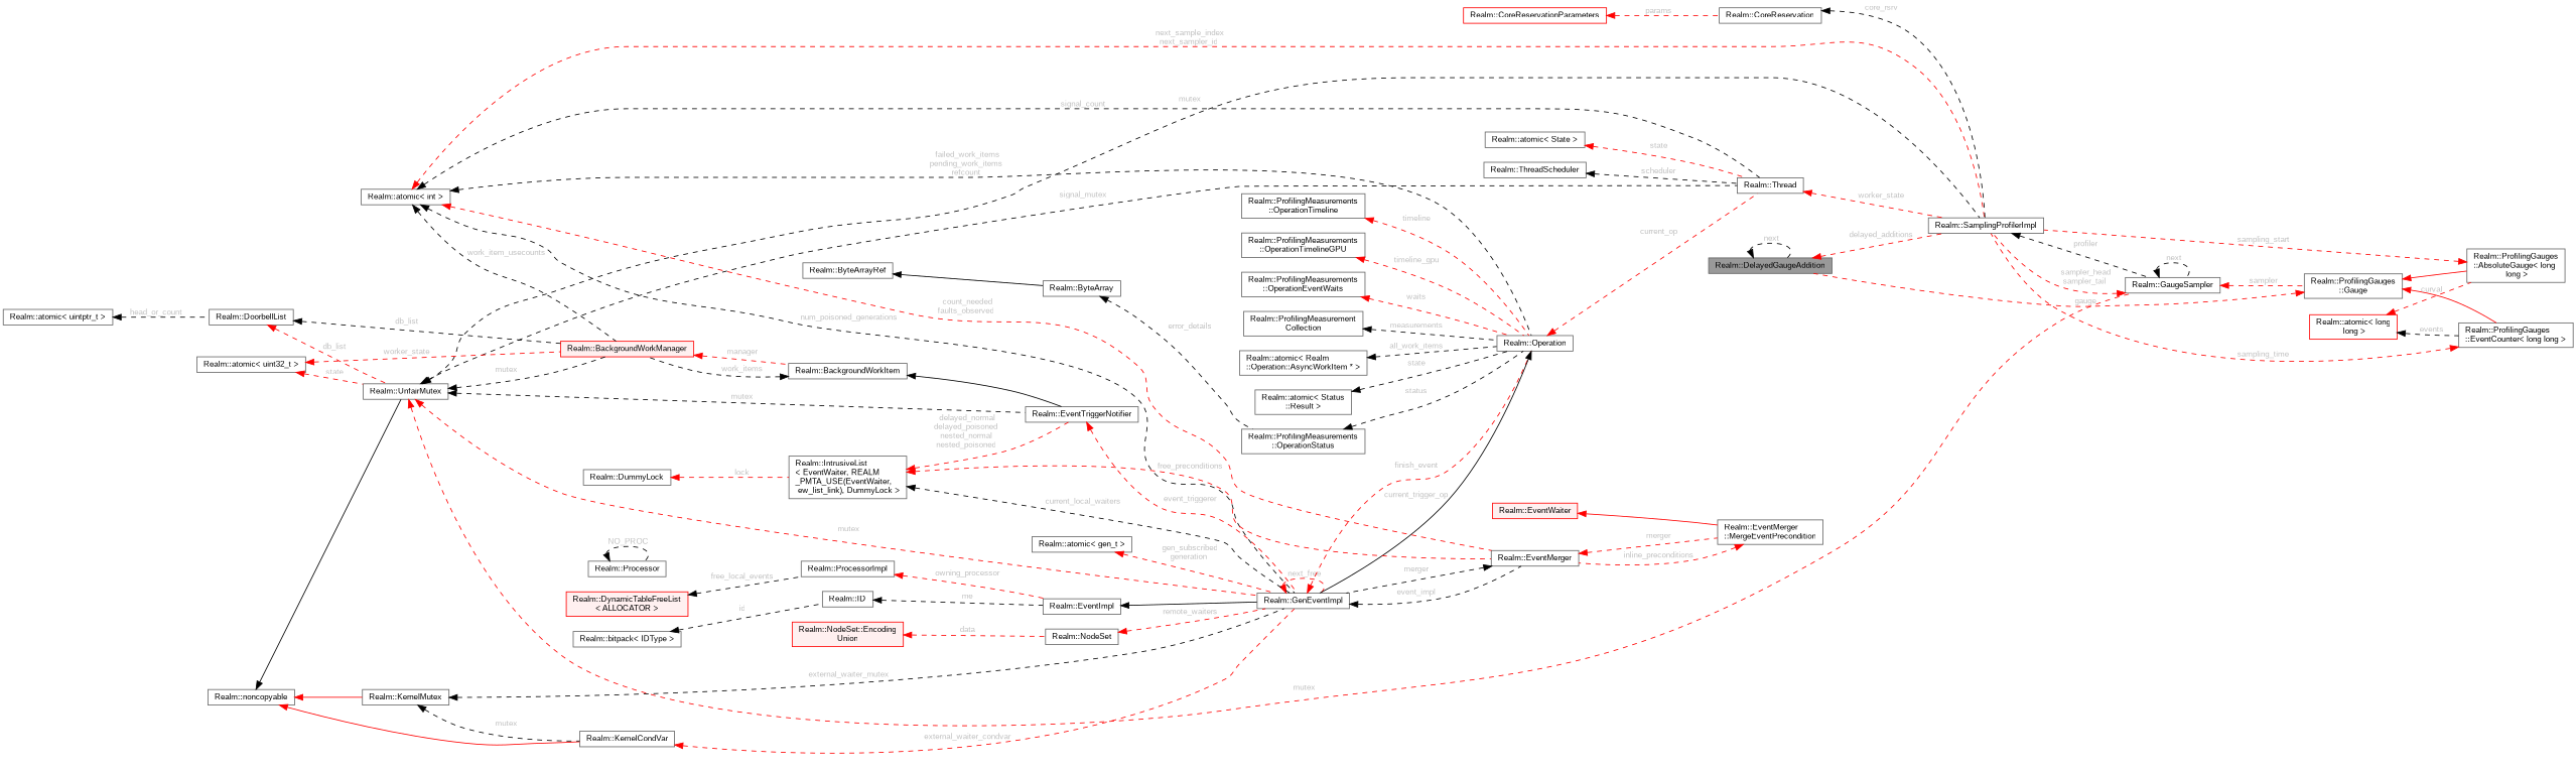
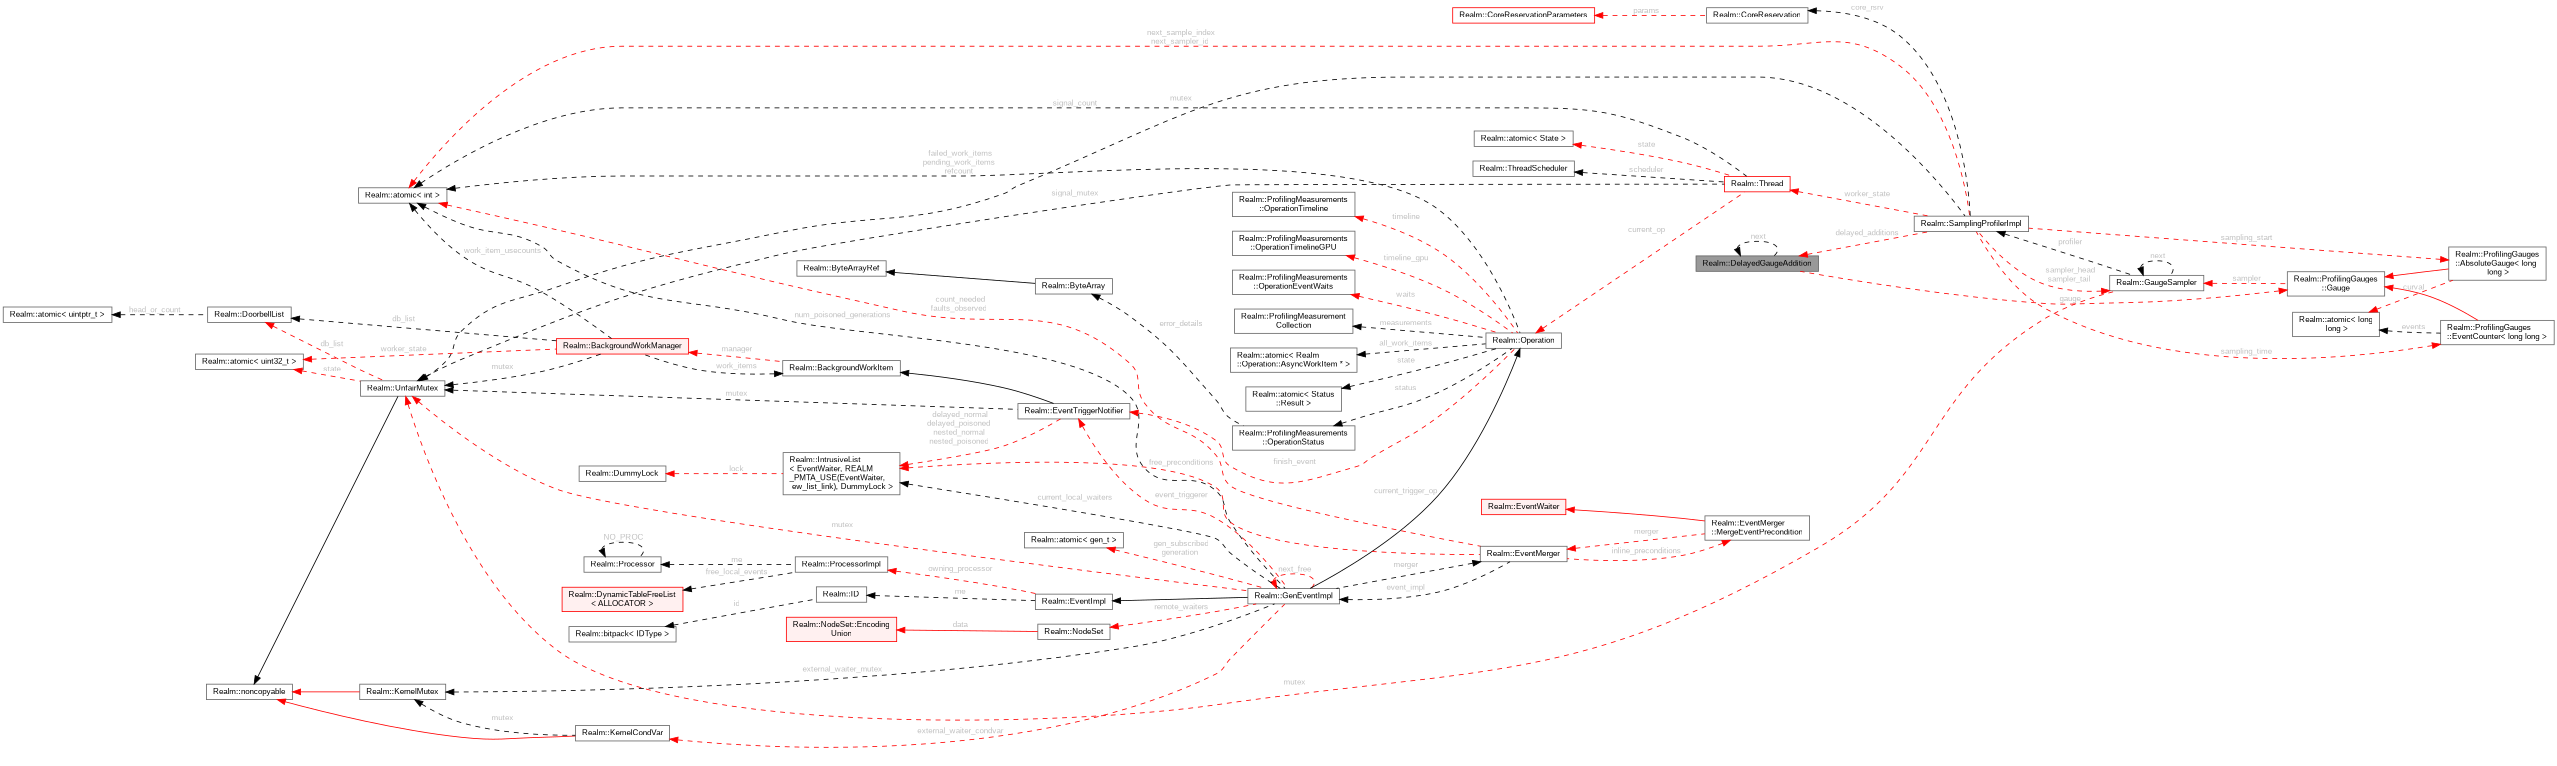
  digraph {
    fontname="Liberation Sans"
    rankdir=LR
    node [color=gray40 fillcolor=white fontname="Liberation Sans" fontsize=10 shape=box style=filled]
    edge [color=red dir=back fontcolor=grey fontname="Liberation Sans" fontsize=10 labelfontname=Helvetica labelfontsize=10 style=dashed]
    n1 [fillcolor=grey60 fontcolor=black height=0.2 label="Realm::DelayedGaugeAddition" width=0.4]
    n2 [height=0.2 label="Realm::SamplingProfilerImpl" width=0.4]
    n3 [height=0.2 label="Realm::GaugeSampler" width=0.4]
    n4 [height=0.2 label="Realm::ProfilingGauges\l::Gauge" width=0.4]
    n5 [height=0.2 label="Realm::ProfilingGauges\l::AbsoluteGauge\< long\l long \>" width=0.4]
    n6 [height=0.2 label="Realm::ProfilingGauges\l::EventCounter\< long long \>" width=0.4]
    n7 [height=0.2 label="Realm::UnfairMutex" width=0.4]
-   n8 [height=0.2 label="Realm::Thread" width=0.4]
+   n8 [color=red height=0.2 label="Realm::Thread" width=0.4]
    n9 [height=0.2 label="Realm::GenEventImpl" width=0.4]
    n10 [height=0.2 label="Realm::EventTriggerNotifier" width=0.4]
    n11 [color=red fillcolor="#FFF0F0" height=0.2 label="Realm::BackgroundWorkManager" width=0.4]
    n12 [height=0.2 label="Realm::Operation" width=0.4]
    n13 [height=0.2 label="Realm::EventMerger" width=0.4]
    n14 [height=0.2 label="Realm::BackgroundWorkItem" width=0.4]
    n15 [height=0.2 label="Realm::noncopyable" width=0.4]
    n16 [height=0.2 label="Realm::KernelMutex" width=0.4]
    n17 [height=0.2 label="Realm::KernelCondVar" width=0.4]
    n18 [height=0.2 label="Realm::atomic\< uint32_t \>" width=0.4]
    n19 [height=0.2 label="Realm::DoorbellList" width=0.4]
    n20 [height=0.2 label="Realm::atomic\< uintptr_t \>" width=0.4]
    n21 [height=0.2 label="Realm::atomic\< int \>" width=0.4]
    n22 [height=0.2 label="Realm::EventMerger\l::MergeEventPrecondition" width=0.4]
    n23 [height=0.2 label="Realm::CoreReservation" width=0.4]
    n24 [color=red height=0.2 label="Realm::CoreReservationParameters" width=0.4]
    n25 [height=0.2 label="Realm::atomic\< State \>" width=0.4]
    n26 [height=0.2 label="Realm::ThreadScheduler" width=0.4]
    n27 [height=0.2 label="Realm::EventImpl" width=0.4]
    n28 [height=0.2 label="Realm::ID" width=0.4]
    n29 [height=0.2 label="Realm::bitpack\< IDType \>" width=0.4]
    n30 [height=0.2 label="Realm::ProcessorImpl" width=0.4]
    n31 [color=red fillcolor="#FFF0F0" height=0.2 label="Realm::DynamicTableFreeList\l\< ALLOCATOR \>" width=0.4]
    n32 [height=0.2 label="Realm::Processor" width=0.4]
    n33 [height=0.2 label="Realm::atomic\< gen_t \>" width=0.4]
    n34 [color=red fillcolor="#FFF0F0" height=0.2 label="Realm::EventWaiter" width=0.4]
    n35 [height=0.2 label="Realm::IntrusiveList\l\< EventWaiter, REALM\l_PMTA_USE(EventWaiter,\l ew_list_link), DummyLock \>" width=0.4]
    n36 [height=0.2 label="Realm::DummyLock" width=0.4]
    n37 [height=0.2 label="Realm::NodeSet" width=0.4]
    n38 [color=red fillcolor="#FFF0F0" height=0.2 label="Realm::NodeSet::Encoding\lUnion" width=0.4]
    n39 [height=0.2 label="Realm::atomic\< Status\l::Result \>" width=0.4]
    n40 [height=0.2 label="Realm::ProfilingMeasurements\l::OperationStatus" width=0.4]
    n41 [height=0.2 label="Realm::ByteArray" width=0.4]
    n42 [height=0.2 label="Realm::ByteArrayRef" width=0.4]
    n43 [height=0.2 label="Realm::ProfilingMeasurements\l::OperationTimeline" width=0.4]
    n44 [height=0.2 label="Realm::ProfilingMeasurements\l::OperationTimelineGPU" width=0.4]
    n45 [height=0.2 label="Realm::ProfilingMeasurements\l::OperationEventWaits" width=0.4]
    n46 [height=0.2 label="Realm::ProfilingMeasurement\lCollection" width=0.4]
    n47 [height=0.2 label="Realm::atomic\< Realm\l::Operation::AsyncWorkItem * \>" width=0.4]
-   n48 [color=red height=0.2 label="Realm::atomic\< long\l long \>" width=0.4]
+   n48 [height=0.2 label="Realm::atomic\< long\l long \>" width=0.4]
    n1 -> n1 [color=black label=" next"]
    n1 -> n2 [label=" delayed_additions"]
    n2 -> n3 [color=black label=" profiler"]
    n3 -> n2 [label=" sampler_head\nsampler_tail"]
    n3 -> n3 [color=black label=" next"]
    n3 -> n4 [label=" sampler"]
    n4 -> n1 [label=" gauge"]
    n4 -> n5 [style=solid fontcolor=""]
    n4 -> n6 [style=solid fontcolor=""]
    n5 -> n2 [label=" sampling_start"]
    n6 -> n2 [label=" sampling_time"]
    n7 -> n2 [color=black label=" mutex"]
    n7 -> n3 [label=" mutex"]
    n7 -> n8 [color=black label=" signal_mutex"]
    n7 -> n9 [label=" mutex"]
    n7 -> n10 [color=black label=" mutex"]
    n7 -> n11 [color=black label=" mutex"]
    n8 -> n2 [label=" worker_state"]
    n9 -> n9 [label=" next_free"]
-   n9 -> n12 [label=" finish_event"]
+   n10 -> n12 [label=" finish_event"]
    n9 -> n13 [color=black label=" event_impl"]
    n10 -> n9 [label=" event_triggerer"]
    n11 -> n14 [label=" manager"]
    n12 -> n8 [label=" current_op"]
    n12 -> n9 [color=black label=" current_trigger_op" style=solid]
    n13 -> n9 [color=black label=" merger"]
    n13 -> n22 [label=" merger"]
    n14 -> n10 [color=black style=solid fontcolor=""]
    n14 -> n11 [color=black label=" work_items"]
    n15 -> n7 [color=black style=solid fontcolor=""]
    n15 -> n16 [style=solid fontcolor=""]
    n15 -> n17 [style=solid fontcolor=""]
    n16 -> n9 [color=black label=" external_waiter_mutex"]
    n16 -> n17 [color=black label=" mutex"]
    n17 -> n9 [label=" external_waiter_condvar"]
    n18 -> n7 [label=" state"]
    n18 -> n11 [label=" worker_state"]
    n19 -> n7 [label=" db_list"]
    n19 -> n11 [color=black label=" db_list"]
    n20 -> n19 [color=black label=" head_or_count"]
    n21 -> n2 [label=" next_sample_index\nnext_sampler_id"]
    n21 -> n8 [color=black label=" signal_count"]
    n21 -> n9 [color=black label=" num_poisoned_generations"]
    n21 -> n11 [color=black label=" work_item_usecounts"]
    n21 -> n12 [color=black label=" failed_work_items\npending_work_items\nrefcount"]
    n21 -> n13 [label=" count_needed\nfaults_observed"]
    n22 -> n13 [label=" inline_preconditions"]
    n23 -> n2 [color=black label=" core_rsrv"]
    n24 -> n23 [label=" params"]
    n25 -> n8 [label=" state"]
    n26 -> n8 [color=black label=" scheduler"]
    n27 -> n9 [color=black style=solid fontcolor=""]
    n28 -> n27 [color=black label=" me"]
    n29 -> n28 [color=black label=" id"]
    n30 -> n27 [label=" owning_processor"]
    n31 -> n30 [color=black label=" free_local_events"]
+   n32 -> n30 [color=black label=" me"]
    n32 -> n32 [color=black label=" NO_PROC"]
    n33 -> n9 [label=" gen_subscribed\ngeneration"]
    n34 -> n22 [style=solid fontcolor=""]
    n35 -> n9 [color=black label=" current_local_waiters"]
    n35 -> n10 [label=" delayed_normal\ndelayed_poisoned\nnested_normal\nnested_poisoned"]
    n35 -> n13 [label=" free_preconditions"]
    n36 -> n35 [label=" lock"]
    n37 -> n9 [label=" remote_waiters"]
-   n38 -> n37 [label=" data"]
+   n38 -> n37 [label=" data" style=solid]
    n39 -> n12 [color=black label=" state"]
    n40 -> n12 [color=black label=" status"]
    n41 -> n40 [color=black label=" error_details"]
    n42 -> n41 [color=black style=solid fontcolor=""]
    n43 -> n12 [label=" timeline"]
    n44 -> n12 [label=" timeline_gpu"]
    n45 -> n12 [label=" waits"]
    n46 -> n12 [color=black label=" measurements"]
    n47 -> n12 [color=black label=" all_work_items"]
    n48 -> n5 [label=" curval"]
    n48 -> n6 [color=black label=" events"]
  }
